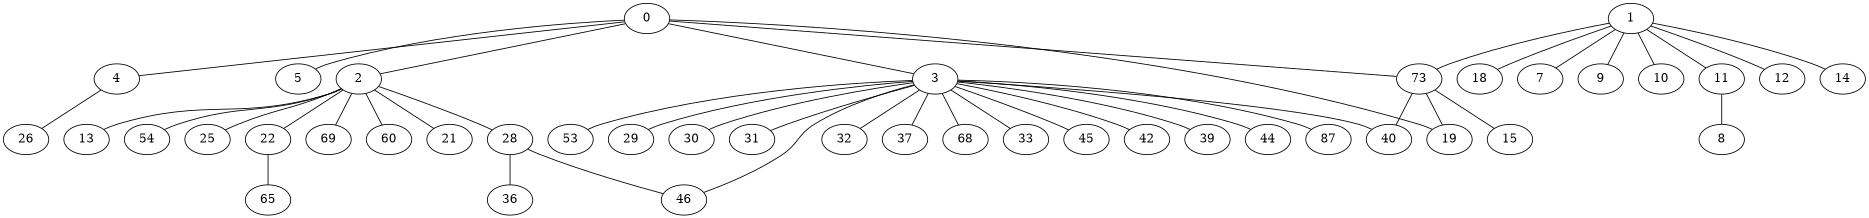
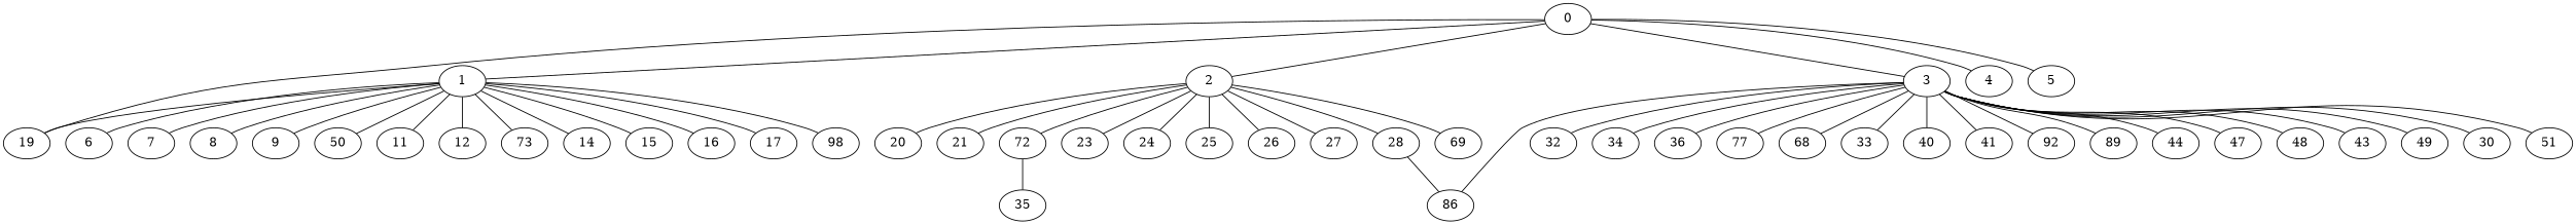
  graph {
    0
    1
    2
    3
    4
    5
    19
+   6
    7
    8
    9
-   10
+   10 [label=50]
    11
    12
    n15 [label=73]
    14
    15
-   18
-   20 [label=60]
+   16
+   17
+   18 [label=98]
+   20
    21
-   22
-   23 [label=13]
-   24 [label=54]
+   22 [label=72]
+   23
+   24
    25
    26
+   27
    28
    n30 [label=69]
    32
+   34
    36
-   37
+   37 [label=77]
    n35 [label=68]
    33
    40
-   41 [label=45]
-   42
-   39
+   41
+   42 [label=92]
+   39 [label=89]
    44
-   46
-   47 [label=87]
-   43 [label=53]
-   49 [label=29]
+   46 [label=86]
+   47
+   48
+   43
+   49
    30
-   31
-   35 [label=65]
-   0 -- n15
+   31 [label=51]
+   35
+   0 -- 1
    0 -- 2
    0 -- 3
    0 -- 4
    0 -- 5
    0 -- 19
-   n15 -- 19
+   1 -- 19
+   1 -- 6
    1 -- 7
-   11 -- 8
+   1 -- 8
    1 -- 9
    1 -- 10
    1 -- 11
    1 -- 12
    1 -- n15
    1 -- 14
-   n15 -- 15
+   1 -- 15
+   1 -- 16
+   1 -- 17
    1 -- 18
    2 -- 20
    2 -- 21
    2 -- 22
    2 -- 23
    2 -- 24
    2 -- 25
-   4 -- 26
+   2 -- 26
+   2 -- 27
    2 -- 28
    2 -- n30
    3 -- 32
-   28 -- 36
+   3 -- 34
+   3 -- 36
    3 -- 37
    3 -- n35
    3 -- 33
    3 -- 40
    3 -- 41
    3 -- 42
    3 -- 39
    3 -- 44
    3 -- 46
    3 -- 47
+   3 -- 48
    3 -- 43
    3 -- 49
    3 -- 30
    3 -- 31
-   n15 -- 40
    22 -- 35
    28 -- 46
  }
